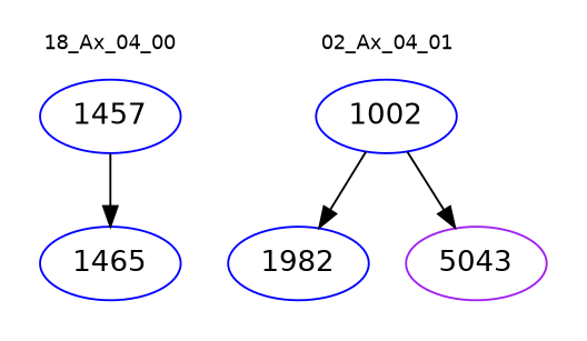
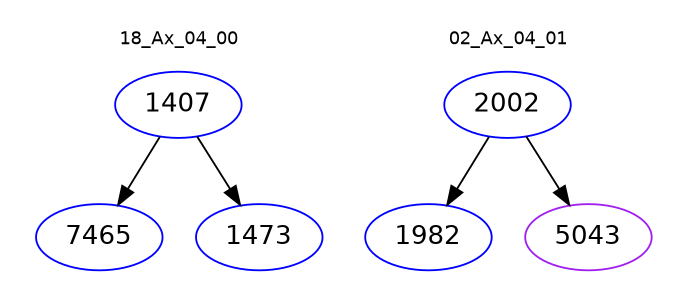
  digraph {
    fontname="DejaVu Sans"
    node [color=blue fontname="DejaVu Sans"]
    edge [color=black fontname="DejaVu Sans"]
-   n1 [label=1457]
-   n2 [label=1465]
-   n4 [label=1002]
+   n1 [label=1407]
+   n2 [label=7465]
+   n3 [label=1473]
+   n4 [label=2002]
    n5 [label=1982]
    n6 [color=purple label=5043]
    subgraph cluster_1 {
      color=white
      fontsize=10
      label="18_Ax_04_00"
      n1
      n2
+     n3
    }
    subgraph cluster_2 {
      color=white
      fontsize=10
      label="02_Ax_04_01"
      n4
      n5
      n6
    }
    n1 -> n2
+   n1 -> n3
    n4 -> n5
    n4 -> n6
  }
